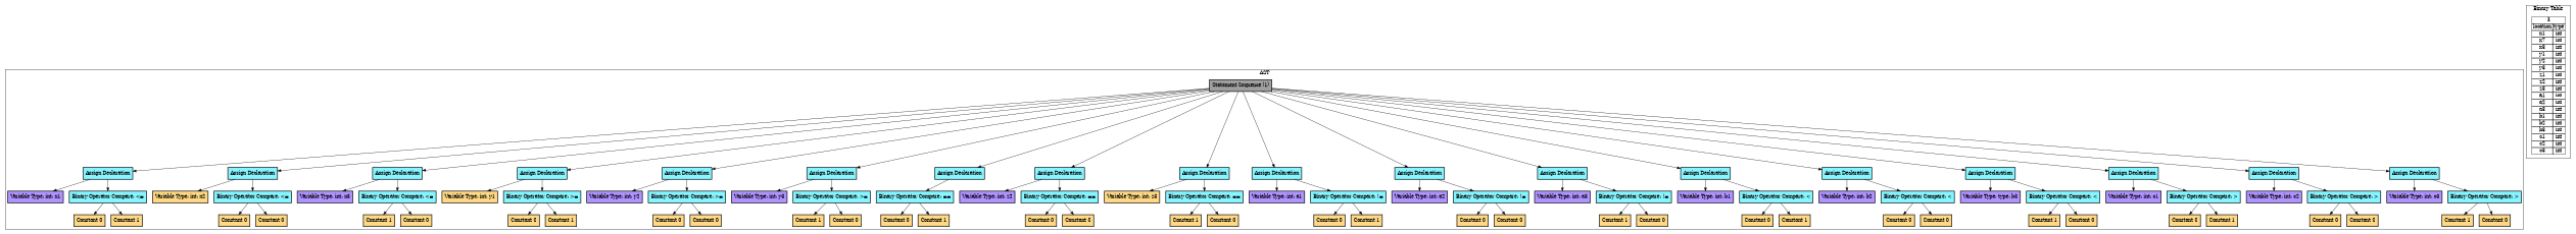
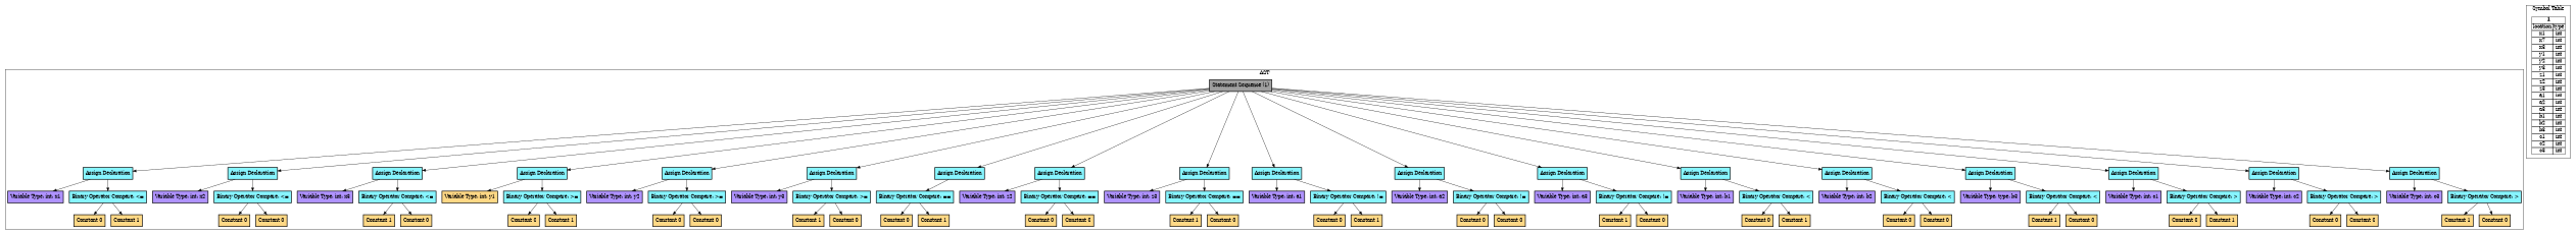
  digraph {
    node [fillcolor="#FFD885" penwidth=2 shape=rectangle style=filled]
    n1 [fillcolor="#9f9f9f" label="Statement Sequence (1)"]
    n2 [fillcolor="#87f5ff" label="Assign Declaration"]
    n3 [fillcolor="#87f5ff" label="Assign Declaration"]
    n4 [fillcolor="#87f5ff" label="Assign Declaration"]
    n5 [fillcolor="#87f5ff" label="Assign Declaration"]
    n6 [fillcolor="#87f5ff" label="Assign Declaration"]
    n7 [fillcolor="#87f5ff" label="Assign Declaration"]
    n8 [fillcolor="#87f5ff" label="Assign Declaration"]
    n9 [fillcolor="#87f5ff" label="Assign Declaration"]
    n10 [fillcolor="#87f5ff" label="Assign Declaration"]
    n11 [fillcolor="#87f5ff" label="Assign Declaration"]
    n12 [fillcolor="#87f5ff" label="Assign Declaration"]
    n13 [fillcolor="#87f5ff" label="Assign Declaration"]
    n14 [fillcolor="#87f5ff" label="Assign Declaration"]
    n15 [fillcolor="#87f5ff" label="Assign Declaration"]
    n16 [fillcolor="#87f5ff" label="Assign Declaration"]
    n17 [fillcolor="#87f5ff" label="Assign Declaration"]
    n18 [fillcolor="#87f5ff" label="Assign Declaration"]
    n19 [fillcolor="#87f5ff" label="Assign Declaration"]
    n20 [fillcolor="#af93ff" label="Variable Type: int: x1"]
    n21 [fillcolor="#87f5ff" label="Binary Operator Compare: <="]
    n22 [label="Constant 0"]
    n23 [label="Constant 1"]
-   n24 [label="Variable Type: int: x2"]
+   n24 [fillcolor="#af93ff" label="Variable Type: int: x2"]
    n25 [fillcolor="#87f5ff" label="Binary Operator Compare: <="]
    n26 [label="Constant 0"]
    n27 [label="Constant 0"]
    n28 [fillcolor="#af93ff" label="Variable Type: int: x3"]
    n29 [fillcolor="#87f5ff" label="Binary Operator Compare: <="]
    n30 [label="Constant 1"]
    n31 [label="Constant 0"]
    n32 [label="Variable Type: int: y1"]
    n33 [fillcolor="#87f5ff" label="Binary Operator Compare: >="]
    n34 [label="Constant 0"]
    n35 [label="Constant 1"]
    n36 [fillcolor="#af93ff" label="Variable Type: int: y2"]
    n37 [fillcolor="#87f5ff" label="Binary Operator Compare: >="]
    n38 [label="Constant 0"]
    n39 [label="Constant 0"]
    n40 [fillcolor="#af93ff" label="Variable Type: int: y3"]
    n41 [fillcolor="#87f5ff" label="Binary Operator Compare: >="]
    n42 [label="Constant 1"]
    n43 [label="Constant 0"]
    n44 [fillcolor="#87f5ff" label="Binary Operator Compare: =="]
    n45 [label="Constant 0"]
    n46 [label="Constant 1"]
    n47 [fillcolor="#af93ff" label="Variable Type: int: z2"]
    n48 [fillcolor="#87f5ff" label="Binary Operator Compare: =="]
    n49 [label="Constant 0"]
    n50 [label="Constant 0"]
-   n51 [label="Variable Type: int: z3"]
+   n51 [fillcolor="#af93ff" label="Variable Type: int: z3"]
    n52 [fillcolor="#87f5ff" label="Binary Operator Compare: =="]
    n53 [label="Constant 1"]
    n54 [label="Constant 0"]
    n55 [fillcolor="#af93ff" label="Variable Type: int: a1"]
    n56 [fillcolor="#87f5ff" label="Binary Operator Compare: !="]
    n57 [label="Constant 0"]
    n58 [label="Constant 1"]
    n59 [fillcolor="#af93ff" label="Variable Type: int: a2"]
    n60 [fillcolor="#87f5ff" label="Binary Operator Compare: !="]
    n61 [label="Constant 0"]
    n62 [label="Constant 0"]
    n63 [fillcolor="#af93ff" label="Variable Type: int: a3"]
    n64 [fillcolor="#87f5ff" label="Binary Operator Compare: !="]
    n65 [label="Constant 1"]
    n66 [label="Constant 0"]
    n67 [fillcolor="#af93ff" label="Variable Type: int: b1"]
    n68 [fillcolor="#87f5ff" label="Binary Operator Compare: <"]
    n69 [label="Constant 0"]
    n70 [label="Constant 1"]
    n71 [fillcolor="#af93ff" label="Variable Type: int: b2"]
    n72 [fillcolor="#87f5ff" label="Binary Operator Compare: <"]
    n73 [label="Constant 0"]
    n74 [label="Constant 0"]
    n75 [fillcolor="#af93ff" label="Variable Type: type: b3"]
    n76 [fillcolor="#87f5ff" label="Binary Operator Compare: <"]
    n77 [label="Constant 1"]
    n78 [label="Constant 0"]
    n79 [fillcolor="#af93ff" label="Variable Type: int: c1"]
    n80 [fillcolor="#87f5ff" label="Binary Operator Compare: >"]
    n81 [label="Constant 0"]
    n82 [label="Constant 1"]
    n83 [fillcolor="#af93ff" label="Variable Type: int: c2"]
    n84 [fillcolor="#87f5ff" label="Binary Operator Compare: >"]
    n85 [label="Constant 0"]
    n86 [label="Constant 0"]
    n87 [fillcolor="#af93ff" label="Variable Type: int: c3"]
    n88 [fillcolor="#87f5ff" label="Binary Operator Compare: >"]
    n89 [label="Constant 1"]
    n90 [label="Constant 0"]
    n91 [label=< 				<table border='0' cellborder='1' cellspacing='0'> 					<tr><td colspan="2"><b>1</b></td></tr> 					<tr><td>location</td><td>type</td></tr> 					<tr><td>x1</td><td>int</td></tr> 					<tr><td>x7</td><td>int</td></tr> 					<tr><td>x3</td><td>int</td></tr> 					<tr><td>y1</td><td>int</td></tr> 					<tr><td>y2</td><td>int</td></tr> 					<tr><td>y3</td><td>int</td></tr> 					<tr><td>z1</td><td>int</td></tr> 					<tr><td>z2</td><td>int</td></tr> 					<tr><td>z3</td><td>int</td></tr> 					<tr><td>a1</td><td>int</td></tr> 					<tr><td>a2</td><td>int</td></tr> 					<tr><td>a3</td><td>int</td></tr> 					<tr><td>b1</td><td>int</td></tr> 					<tr><td>b2</td><td>int</td></tr> 					<tr><td>b3</td><td>int</td></tr> 					<tr><td>c1</td><td>int</td></tr> 					<tr><td>c2</td><td>int</td></tr> 					<tr><td>c3</td><td>int</td></tr> 				</table> 			> shape=plaintext fillcolor="" penwidth="" style=""]
    subgraph cluster_1 {
      label=AST
      n1
      n2
      n3
      n4
      n5
      n6
      n7
      n8
      n9
      n10
      n11
      n12
      n13
      n14
      n15
      n16
      n17
      n18
      n19
      n20
      n21
      n22
      n23
      n24
      n25
      n26
      n27
      n28
      n29
      n30
      n31
      n32
      n33
      n34
      n35
      n36
      n37
      n38
      n39
      n40
      n41
      n42
      n43
      n44
      n45
      n46
      n47
      n48
      n49
      n50
      n51
      n52
      n53
      n54
      n55
      n56
      n57
      n58
      n59
      n60
      n61
      n62
      n63
      n64
      n65
      n66
      n67
      n68
      n69
      n70
      n71
      n72
      n73
      n74
      n75
      n76
      n77
      n78
      n79
      n80
      n81
      n82
      n83
      n84
      n85
      n86
      n87
      n88
      n89
      n90
    }
    subgraph cluster_2 {
-     label="Binary Table"
+     label="Symbol Table"
      n91
    }
    n1 -> n2
    n1 -> n3
    n1 -> n4
    n1 -> n5
    n1 -> n6
    n1 -> n7
    n1 -> n8
    n1 -> n9
    n1 -> n10
    n1 -> n11
    n1 -> n12
    n1 -> n13
    n1 -> n14
    n1 -> n15
    n1 -> n16
    n1 -> n17
    n1 -> n18
    n1 -> n19
    n2 -> n20
    n2 -> n21
    n3 -> n24
    n3 -> n25
    n4 -> n28
    n4 -> n29
    n5 -> n32
    n5 -> n33
    n6 -> n36
    n6 -> n37
    n7 -> n40
    n7 -> n41
    n8 -> n44
    n9 -> n47
    n9 -> n48
    n10 -> n51
    n10 -> n52
    n11 -> n55
    n11 -> n56
    n12 -> n59
    n12 -> n60
    n13 -> n63
    n13 -> n64
    n14 -> n67
    n14 -> n68
    n15 -> n71
    n15 -> n72
    n16 -> n75
    n16 -> n76
    n17 -> n79
    n17 -> n80
    n18 -> n83
    n18 -> n84
    n19 -> n87
    n19 -> n88
    n21 -> n22
    n21 -> n23
    n25 -> n26
    n25 -> n27
    n29 -> n30
    n29 -> n31
    n33 -> n34
    n33 -> n35
    n37 -> n38
    n37 -> n39
    n41 -> n42
    n41 -> n43
    n44 -> n45
    n44 -> n46
    n48 -> n49
    n48 -> n50
    n52 -> n53
    n52 -> n54
    n56 -> n57
    n56 -> n58
    n60 -> n61
    n60 -> n62
    n64 -> n65
    n64 -> n66
    n68 -> n69
    n68 -> n70
    n72 -> n73
    n72 -> n74
    n76 -> n77
    n76 -> n78
    n80 -> n81
    n80 -> n82
    n84 -> n85
    n84 -> n86
    n88 -> n89
    n88 -> n90
  }
